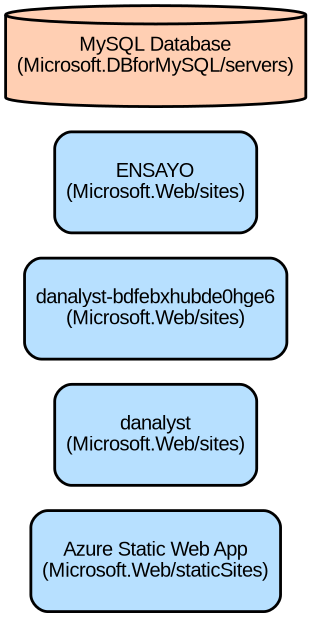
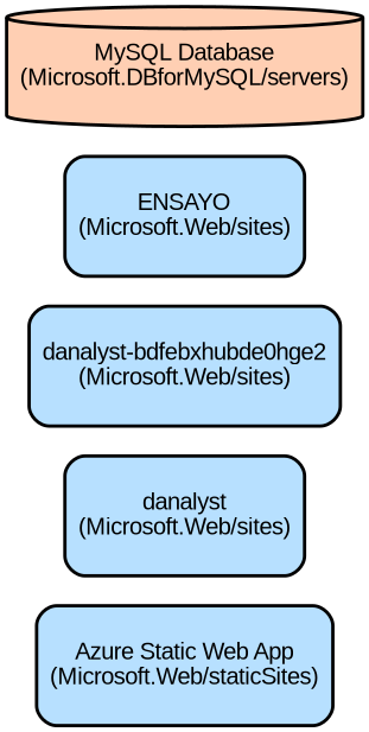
  digraph {
    rankdir=LR
    node [color=black fillcolor="#B7E0FF" fontname=Arial shape=rectangle style="filled,bold,rounded"]
    n1 [height=1 label="Azure Static Web App\n(Microsoft.Web/staticSites)"]
    n2 [height=1 label="danalyst\n(Microsoft.Web/sites)"]
-   n3 [height=1 label="danalyst-bdfebxhubde0hge6\n(Microsoft.Web/sites)"]
+   n3 [height=1 label="danalyst-bdfebxhubde0hge2\n(Microsoft.Web/sites)"]
    n4 [height=1 label="ENSAYO\n(Microsoft.Web/sites)"]
    n5 [fillcolor="#FFCFB3" height=1 label="MySQL Database\n(Microsoft.DBforMySQL/servers)" shape=cylinder]
  }
